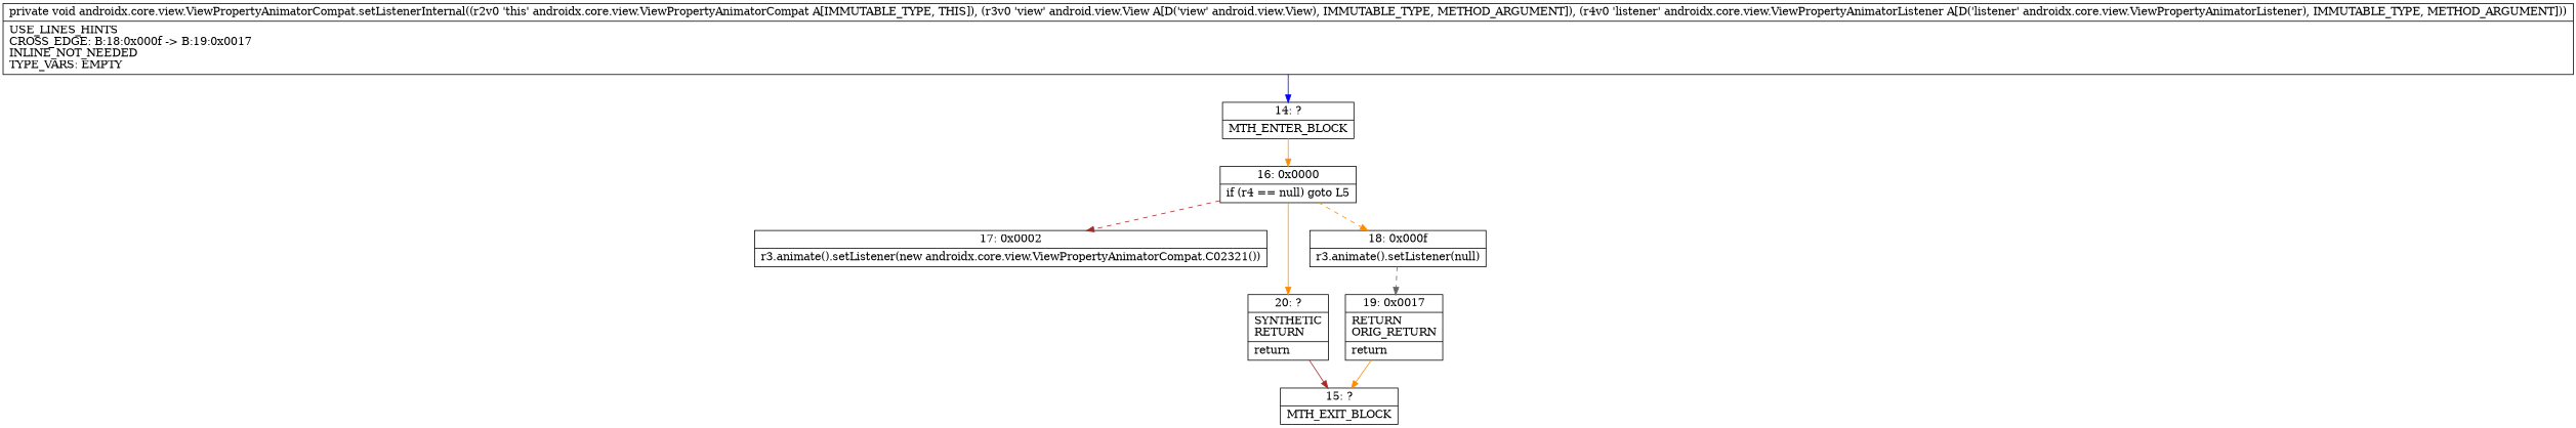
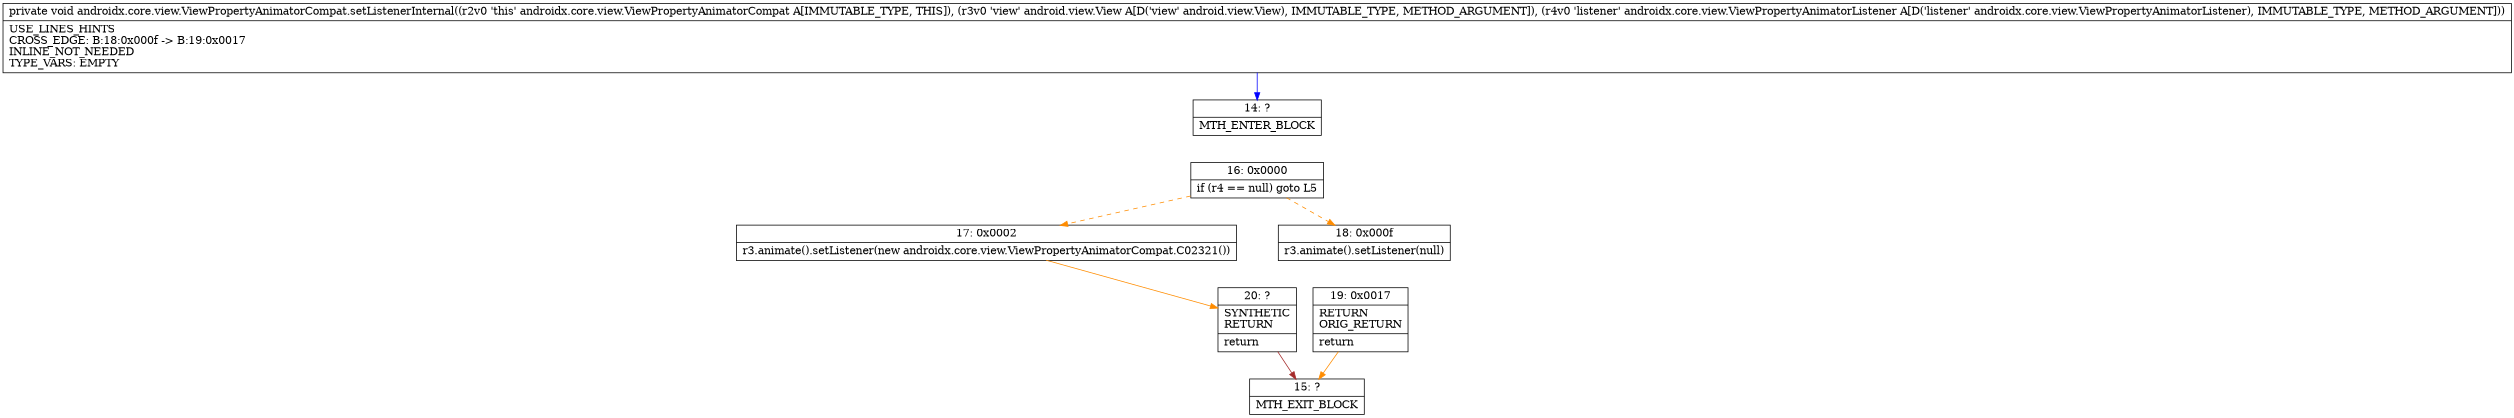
  digraph {
    node [shape=record]
    edge [color=darkorange style=solid]
    n1 [label="{14\:\ ?|MTH_ENTER_BLOCK\l}"]
    n2 [label="{16\:\ 0x0000|if (r4 == null) goto L5\l}"]
    n3 [label="{17\:\ 0x0002|r3.animate().setListener(new androidx.core.view.ViewPropertyAnimatorCompat.C02321())\l}"]
    n4 [label="{18\:\ 0x000f|r3.animate().setListener(null)\l}"]
    n5 [label="{20\:\ ?|SYNTHETIC\lRETURN\l|return\l}"]
    n6 [label="{19\:\ 0x0017|RETURN\lORIG_RETURN\l|return\l}"]
    n7 [label="{15\:\ ?|MTH_EXIT_BLOCK\l}"]
    n8 [label="{private void androidx.core.view.ViewPropertyAnimatorCompat.setListenerInternal((r2v0 'this' androidx.core.view.ViewPropertyAnimatorCompat A[IMMUTABLE_TYPE, THIS]), (r3v0 'view' android.view.View A[D('view' android.view.View), IMMUTABLE_TYPE, METHOD_ARGUMENT]), (r4v0 'listener' androidx.core.view.ViewPropertyAnimatorListener A[D('listener' androidx.core.view.ViewPropertyAnimatorListener), IMMUTABLE_TYPE, METHOD_ARGUMENT]))  | USE_LINES_HINTS\lCROSS_EDGE: B:18:0x000f \-\> B:19:0x0017\lINLINE_NOT_NEEDED\lTYPE_VARS: EMPTY\l}"]
-   n1 -> n2
-   n2 -> n3 [color=brown style=dashed]
+   n2 -> n3 [style=dashed]
    n2 -> n4 [style=dashed]
-   n2 -> n5
-   n4 -> n6 [color=gray40 style=dashed]
+   n3 -> n5
    n5 -> n7 [color=brown]
    n6 -> n7
    n8 -> n1 [color=blue]
  }
